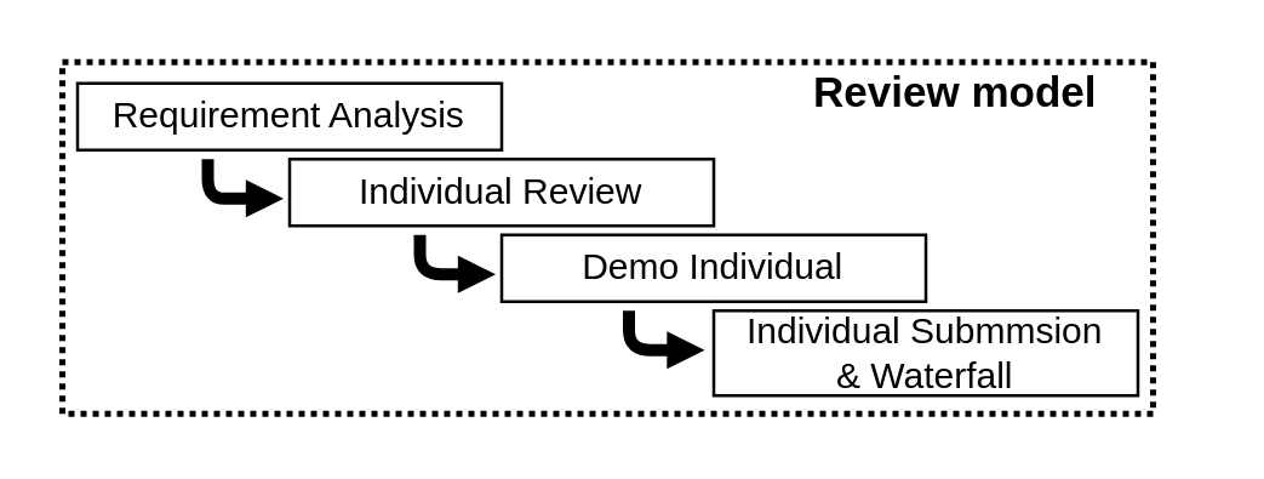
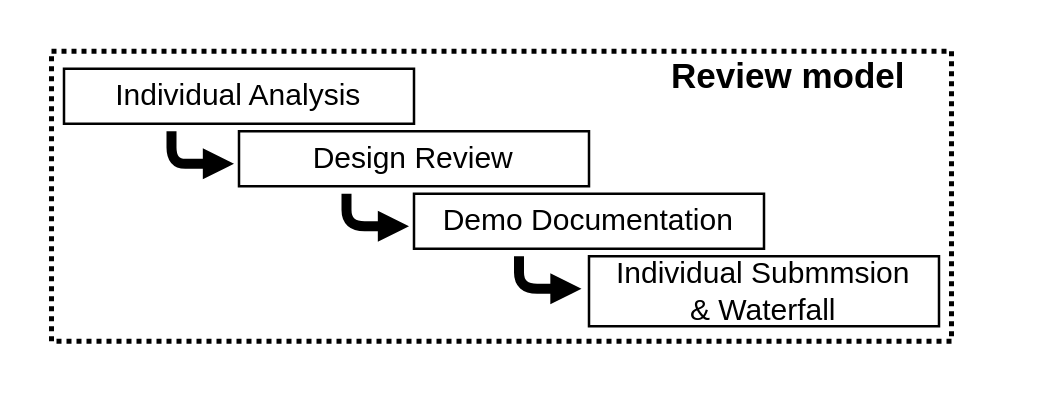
  <mxCell id="0" />
  <mxCell id="1" parent="0" />
  <mxCell id="2" value="" style="rounded=0;whiteSpace=wrap;html=1;strokeWidth=2;dashed=1;dashPattern=1 1;" parent="1" vertex="1"><mxGeometry x="20" y="20" width="360" height="116" as="geometry" /></mxCell>
- <mxCell id="3" value="Requirement Analysis" style="rounded=0;whiteSpace=wrap;html=1;" parent="1" vertex="1"><mxGeometry x="25" y="27" width="140" height="22" as="geometry" /></mxCell>
- <mxCell id="4" value="Individual Review" style="rounded=0;whiteSpace=wrap;html=1;" parent="1" vertex="1"><mxGeometry x="95" y="52" width="140" height="22" as="geometry" /></mxCell>
- <mxCell id="5" value="Demo Individual" style="rounded=0;whiteSpace=wrap;html=1;" parent="1" vertex="1"><mxGeometry x="165" y="77" width="140" height="22" as="geometry" /></mxCell>
+ <mxCell id="3" value="Individual Analysis" style="rounded=0;whiteSpace=wrap;html=1;" parent="1" vertex="1"><mxGeometry x="25" y="27" width="140" height="22" as="geometry" /></mxCell>
+ <mxCell id="4" value="Design Review" style="rounded=0;whiteSpace=wrap;html=1;" parent="1" vertex="1"><mxGeometry x="95" y="52" width="140" height="22" as="geometry" /></mxCell>
+ <mxCell id="5" value="Demo Documentation" style="rounded=0;whiteSpace=wrap;html=1;" parent="1" vertex="1"><mxGeometry x="165" y="77" width="140" height="22" as="geometry" /></mxCell>
  <mxCell id="6" value="Individual Submmsion &lt;br&gt;&amp;amp; Waterfall" style="rounded=0;whiteSpace=wrap;html=1;" parent="1" vertex="1"><mxGeometry x="235" y="102" width="140" height="28" as="geometry" /></mxCell>
  <mxCell id="7" value="" style="endArrow=block;html=1;strokeWidth=4;endFill=1;endSize=2;startSize=4;jumpSize=4;rounded=1;" parent="1" edge="1"><mxGeometry width="50" height="50" relative="1" as="geometry"><mxPoint x="68" y="52" as="sourcePoint" /><mxPoint x="93" y="65" as="targetPoint" /><Array as="points"><mxPoint x="68" y="65" /><mxPoint x="79" y="65" /></Array></mxGeometry></mxCell>
  <mxCell id="8" value="" style="endArrow=block;html=1;strokeWidth=4;endFill=1;endSize=2;startSize=4;jumpSize=4;rounded=1;" parent="1" edge="1"><mxGeometry width="50" height="50" relative="1" as="geometry"><mxPoint x="138" y="77" as="sourcePoint" /><mxPoint x="163" y="90" as="targetPoint" /><Array as="points"><mxPoint x="138" y="90" /></Array></mxGeometry></mxCell>
  <mxCell id="9" value="" style="endArrow=block;html=1;strokeWidth=4;endFill=1;endSize=2;startSize=4;jumpSize=4;rounded=1;" parent="1" edge="1"><mxGeometry width="50" height="50" relative="1" as="geometry"><mxPoint x="207" y="102" as="sourcePoint" /><mxPoint x="232" y="115" as="targetPoint" /><Array as="points"><mxPoint x="207" y="115" /></Array></mxGeometry></mxCell>
  <mxCell id="10" value="&lt;font style=&quot;font-size: 14px&quot;&gt;&lt;b&gt;Review model&lt;/b&gt;&lt;/font&gt;" style="text;html=1;strokeColor=none;fillColor=none;align=center;verticalAlign=middle;whiteSpace=wrap;rounded=0;" parent="1" vertex="1"><mxGeometry x="235" y="20" width="160" height="20" as="geometry" /></mxCell>
